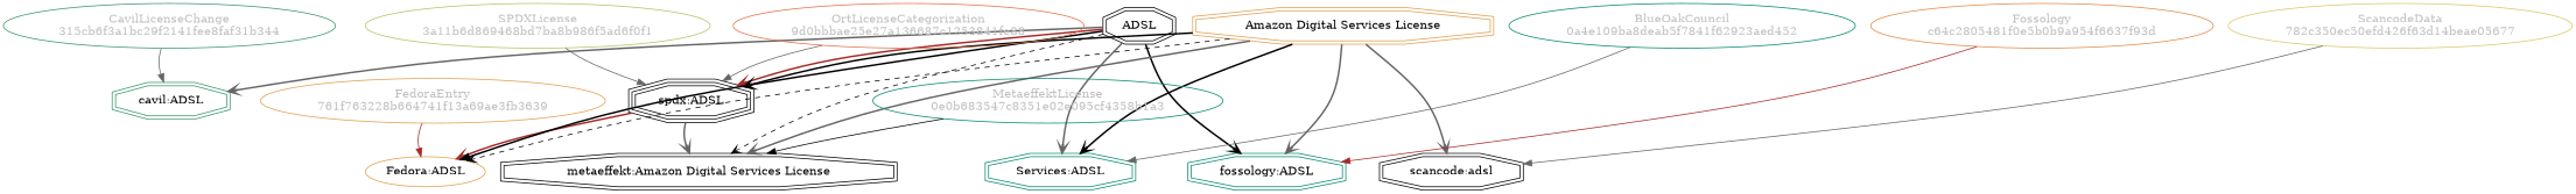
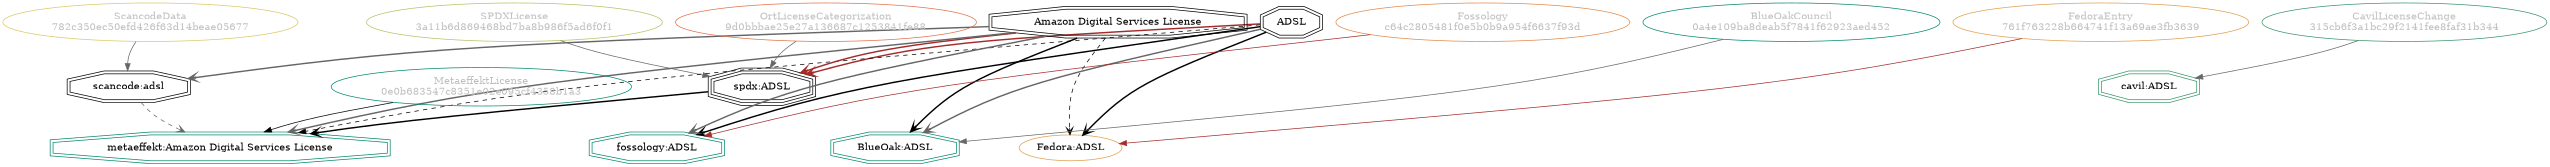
  strict digraph {
    splines=curved
    node [color="#00876c" shape=ellipse]
    edge [color=gray40 weight=0.7 arrowhead=vee style=bold]
    n1 [color="#b8bf62" fillcolor="beige;1" fontcolor=gray label="SPDXLicense\n3a11b6d869468bd7ba8b986f5ad6f0f1"]
    n2 [label="spdx:ADSL" shape=tripleoctagon color=""]
    n3 [color="#e09d4b" label="Fedora:ADSL"]
-   n4 [color=black label="metaeffekt:Amazon Digital Services License" shape=doubleoctagon]
+   n4 [label="metaeffekt:Amazon Digital Services License" shape=doubleoctagon]
    n5 [label=ADSL shape=doubleoctagon color=""]
-   n6 [label="Services:ADSL" shape=doubleoctagon]
+   n6 [label="BlueOak:ADSL" shape=doubleoctagon]
    n7 [label="fossology:ADSL" shape=doubleoctagon]
    n8 [color="#379469" label="cavil:ADSL" shape=doubleoctagon]
    n9 [label="scancode:adsl" shape=doubleoctagon color=""]
-   n10 [label="Amazon Digital Services License" shape=doubleoctagon color="#e09d4b"]
+   n10 [label="Amazon Digital Services License" shape=doubleoctagon color=""]
    n11 [color="#e09d4b" fillcolor="beige;1" fontcolor=gray label="FedoraEntry\n761f763228b664741f13a69ae3fb3639"]
    n12 [fillcolor="beige;1" fontcolor=gray label="BlueOakCouncil\n0a4e109ba8deab5f7841f62923aed452"]
    n13 [color="#dac767" fillcolor="beige;1" fontcolor=gray label="ScancodeData\n782c350ec50efd426f63d14beae05677"]
    n14 [color="#e18745" fillcolor="beige;1" fontcolor=gray label="Fossology\nc64c2805481f0e5b0b9a954f6637f93d"]
    n15 [color="#e06f45" fillcolor="beige;1" fontcolor=gray label="OrtLicenseCategorization\n9d0bbbae25e27a136687c1253841fe88"]
    n16 [color="#379469" fillcolor="beige;1" fontcolor=gray label="CavilLicenseChange\n315cb6f3a1bc29f2141fee8faf31b344"]
    n17 [fillcolor="beige;1" fontcolor=gray label="MetaeffektLicense\n0e0b683547c8351e02e095cf4358b1a3"]
    n1 -> n2 [weight=0.5 arrowhead="" style=""]
-   n2 -> n3 [color=brown]
-   n2 -> n4
+   n2 -> n4 [color=black]
    n5 -> n2 [color=brown]
-   n5 -> n3 [arrowhead=normal color=black]
-   n5 -> n4 [color=black style=dashed weight=0.5]
+   n5 -> n3 [color=black]
+   n5 -> n4 [arrowhead=normal color=black style=dashed weight=0.5]
    n5 -> n6
    n5 -> n7 [color=black]
-   n5 -> n8
-   n10 -> n2 [color=black]
+   n9 -> n4 [style=dashed weight=0.5]
+   n10 -> n2 [color=brown]
    n10 -> n3 [color=black style=dashed weight=0.5]
    n10 -> n4
    n10 -> n6 [color=black]
    n10 -> n7
    n10 -> n9
    n11 -> n3 [color=brown weight=0.5 arrowhead="" style=""]
    n12 -> n6 [weight=0.5 arrowhead="" style=""]
    n13 -> n9 [weight=0.5 arrowhead="" style=""]
    n14 -> n7 [color=brown weight=0.5 arrowhead="" style=""]
    n15 -> n2 [weight=0.5 arrowhead="" style=""]
    n16 -> n8 [weight=0.5 arrowhead="" style=""]
    n17 -> n4 [color=black weight=0.5 arrowhead="" style=""]
  }
